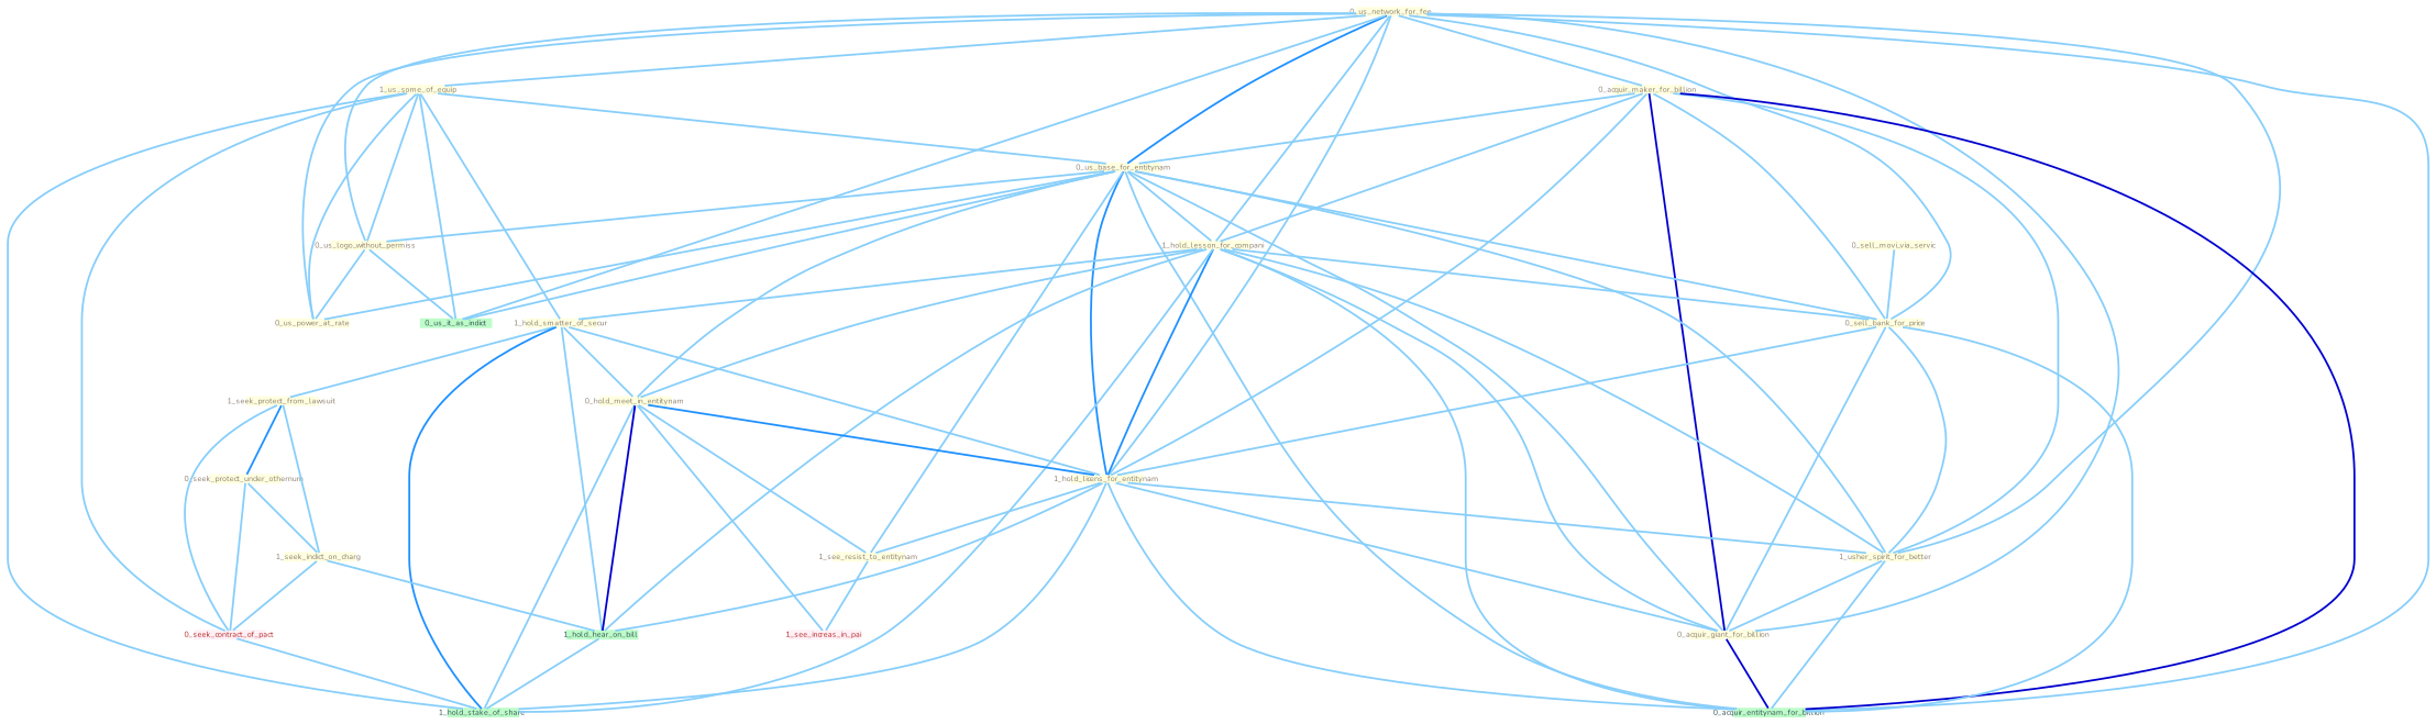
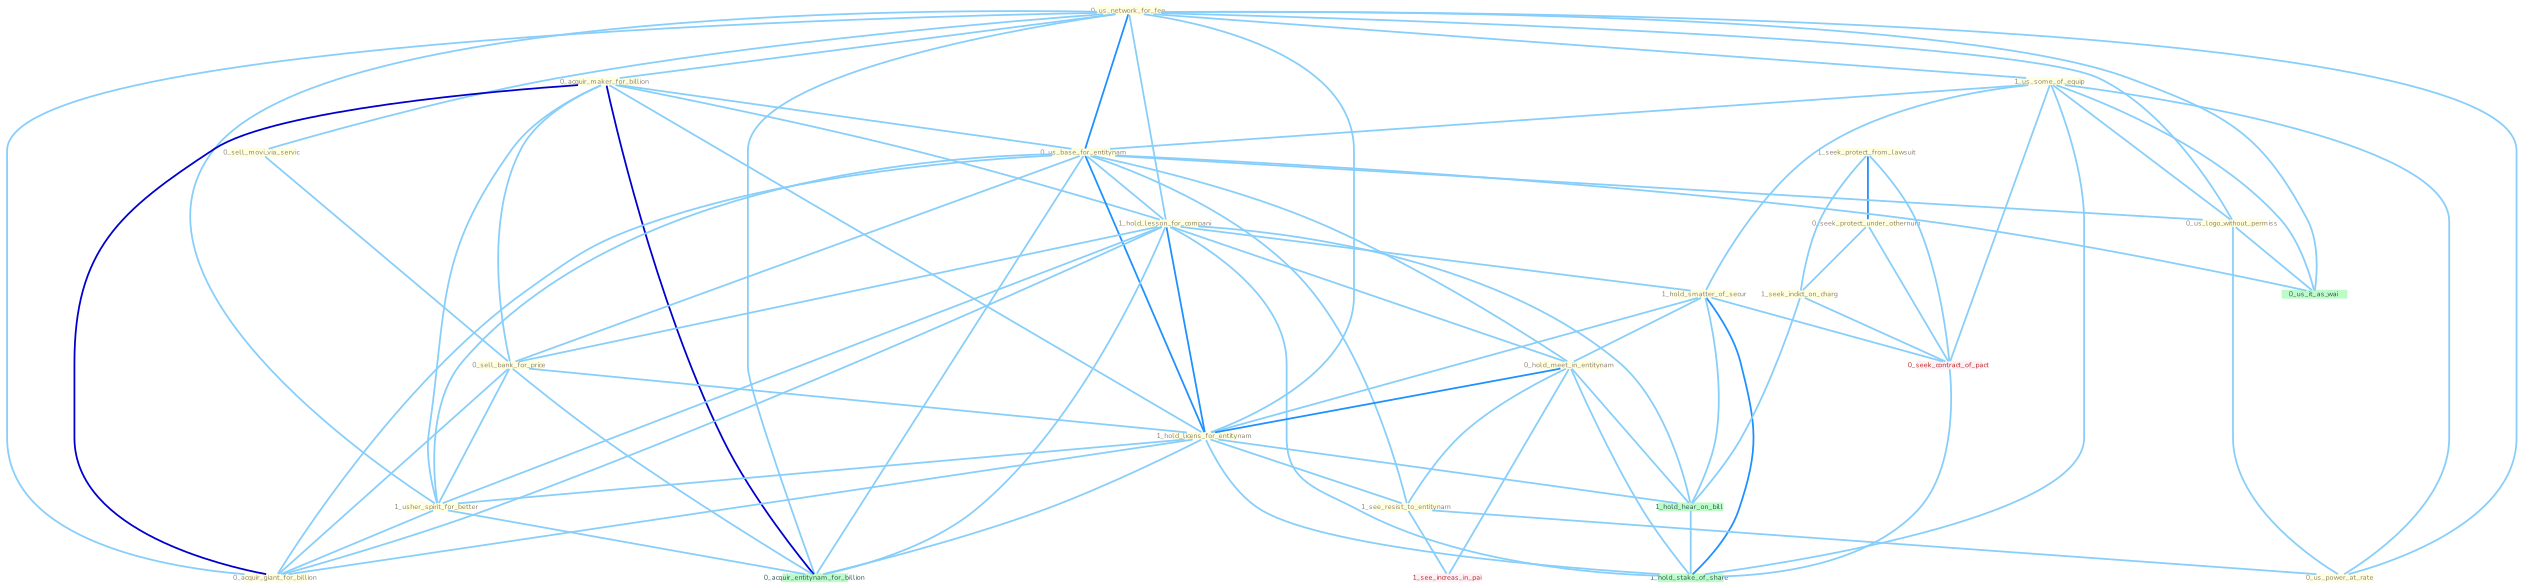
  graph {
    fontname=Nunito
    node [color="#ffffe0" fixedsize=true fontcolor="#8b7d6b" fontname=Nunito fontsize=4 shape=polygon style=filled]
    edge [color="#87cefa" fontname=Nunito w=1]
    "0_us_network_for_fee " [height=.06 width=.5]
    "1_seek_protect_from_lawsuit " [height=.06 width=.5]
    "1_us_some_of_equip " [height=.06 width=.5]
    "0_acquir_maker_for_billion " [height=.06 width=.5]
    "0_us_base_for_entitynam " [height=.06 width=.5]
    "1_hold_lesson_for_compani " [height=.06 width=.5]
    "0_sell_movi_via_servic " [height=.06 width=.5]
    "1_hold_smatter_of_secur " [height=.06 width=.5]
    "0_hold_meet_in_entitynam " [height=.06 width=.5]
    "0_sell_bank_for_price " [height=.06 width=.5]
    "1_hold_licens_for_entitynam " [height=.06 width=.5]
    "0_us_logo_without_permiss " [height=.06 width=.5]
    "1_usher_spirit_for_better " [height=.06 width=.5]
    "0_us_power_at_rate " [height=.06 width=.5]
    "0_acquir_giant_for_billion " [height=.06 width=.5]
    "1_see_resist_to_entitynam " [height=.06 width=.5]
    "0_seek_protect_under_othernum " [height=.06 width=.5]
    "1_seek_indict_on_charg " [height=.06 width=.5]
    "0_seek_contract_of_pact " [color="#fff0f5" fontcolor="#b22222" height=.06 width=.5]
    "1_see_increas_in_pai " [color="#fff0f5" fontcolor="#b22222" height=.06 width=.5]
-   "0_us_it_as_wai " [color="#BDFCC9" fontcolor="#2f4f4f" height=.06 width=.5 label="0_us_it_as_indict"]
+   "0_us_it_as_wai " [color="#BDFCC9" fontcolor="#2f4f4f" height=.06 width=.5]
    "0_acquir_entitynam_for_billion " [color="#BDFCC9" fontcolor="#2f4f4f" height=.06 width=.5]
    "1_hold_stake_of_share " [color="#BDFCC9" fontcolor="#2f4f4f" height=.06 width=.5]
    "1_hold_hear_on_bill " [color="#BDFCC9" fontcolor="#2f4f4f" height=.06 width=.5]
    subgraph sub_1 {
      "0_us_network_for_fee "
      "1_seek_protect_from_lawsuit "
      "1_us_some_of_equip "
      "0_acquir_maker_for_billion "
      "0_us_base_for_entitynam "
      "1_hold_lesson_for_compani "
      "0_sell_movi_via_servic "
      "1_hold_smatter_of_secur "
      "0_hold_meet_in_entitynam "
      "0_sell_bank_for_price "
      "1_hold_licens_for_entitynam "
      "0_us_logo_without_permiss "
      "1_usher_spirit_for_better "
      "0_us_power_at_rate "
      "0_acquir_giant_for_billion "
      "1_see_resist_to_entitynam "
      "0_seek_protect_under_othernum "
      "1_seek_indict_on_charg "
    }
    subgraph sub_2 {
      "0_seek_contract_of_pact "
      "1_see_increas_in_pai "
    }
    "0_us_network_for_fee " -- "1_us_some_of_equip "
    "0_us_network_for_fee " -- "0_acquir_maker_for_billion "
    "0_us_network_for_fee " -- "0_us_base_for_entitynam " [color="#1e90ff" w=2]
    "0_us_network_for_fee " -- "1_hold_lesson_for_compani "
-   "0_us_network_for_fee " -- "0_sell_bank_for_price "
+   "0_us_network_for_fee " -- "0_sell_movi_via_servic "
    "0_us_network_for_fee " -- "1_hold_licens_for_entitynam "
    "0_us_network_for_fee " -- "0_us_logo_without_permiss "
    "0_us_network_for_fee " -- "1_usher_spirit_for_better "
    "0_us_network_for_fee " -- "0_us_power_at_rate "
    "0_us_network_for_fee " -- "0_acquir_giant_for_billion "
    "0_us_network_for_fee " -- "0_us_it_as_wai "
    "0_us_network_for_fee " -- "0_acquir_entitynam_for_billion "
    "1_seek_protect_from_lawsuit " -- "0_seek_protect_under_othernum " [color="#1e90ff" w=2]
    "1_seek_protect_from_lawsuit " -- "1_seek_indict_on_charg "
    "1_seek_protect_from_lawsuit " -- "0_seek_contract_of_pact "
    "1_us_some_of_equip " -- "0_us_base_for_entitynam "
    "1_us_some_of_equip " -- "1_hold_smatter_of_secur "
    "1_us_some_of_equip " -- "0_us_logo_without_permiss "
    "1_us_some_of_equip " -- "0_us_power_at_rate "
    "1_us_some_of_equip " -- "0_seek_contract_of_pact "
    "1_us_some_of_equip " -- "0_us_it_as_wai "
    "1_us_some_of_equip " -- "1_hold_stake_of_share "
    "0_acquir_maker_for_billion " -- "0_us_base_for_entitynam "
    "0_acquir_maker_for_billion " -- "1_hold_lesson_for_compani "
    "0_acquir_maker_for_billion " -- "0_sell_bank_for_price "
    "0_acquir_maker_for_billion " -- "1_hold_licens_for_entitynam "
    "0_acquir_maker_for_billion " -- "1_usher_spirit_for_better "
    "0_acquir_maker_for_billion " -- "0_acquir_giant_for_billion " [color="#0000cd" w=3]
    "0_acquir_maker_for_billion " -- "0_acquir_entitynam_for_billion " [color="#0000cd" w=3]
    "0_us_base_for_entitynam " -- "1_hold_lesson_for_compani "
    "0_us_base_for_entitynam " -- "0_hold_meet_in_entitynam "
    "0_us_base_for_entitynam " -- "0_sell_bank_for_price "
    "0_us_base_for_entitynam " -- "1_hold_licens_for_entitynam " [color="#1e90ff" w=2]
    "0_us_base_for_entitynam " -- "0_us_logo_without_permiss "
    "0_us_base_for_entitynam " -- "1_usher_spirit_for_better "
-   "0_us_base_for_entitynam " -- "0_us_power_at_rate "
+   "1_see_resist_to_entitynam " -- "0_us_power_at_rate "
    "0_us_base_for_entitynam " -- "0_acquir_giant_for_billion "
    "0_us_base_for_entitynam " -- "1_see_resist_to_entitynam "
    "0_us_base_for_entitynam " -- "0_us_it_as_wai "
    "0_us_base_for_entitynam " -- "0_acquir_entitynam_for_billion "
    "1_hold_lesson_for_compani " -- "1_hold_smatter_of_secur "
    "1_hold_lesson_for_compani " -- "0_hold_meet_in_entitynam "
    "1_hold_lesson_for_compani " -- "0_sell_bank_for_price "
    "1_hold_lesson_for_compani " -- "1_hold_licens_for_entitynam " [color="#1e90ff" w=2]
    "1_hold_lesson_for_compani " -- "1_usher_spirit_for_better "
    "1_hold_lesson_for_compani " -- "0_acquir_giant_for_billion "
    "1_hold_lesson_for_compani " -- "0_acquir_entitynam_for_billion "
    "1_hold_lesson_for_compani " -- "1_hold_stake_of_share "
    "1_hold_lesson_for_compani " -- "1_hold_hear_on_bill "
    "0_sell_movi_via_servic " -- "0_sell_bank_for_price "
    "1_hold_smatter_of_secur " -- "0_hold_meet_in_entitynam "
    "1_hold_smatter_of_secur " -- "1_hold_licens_for_entitynam "
-   "1_hold_smatter_of_secur " -- "1_seek_protect_from_lawsuit "
+   "1_hold_smatter_of_secur " -- "0_seek_contract_of_pact "
    "1_hold_smatter_of_secur " -- "1_hold_stake_of_share " [color="#1e90ff" w=2]
    "1_hold_smatter_of_secur " -- "1_hold_hear_on_bill "
    "0_hold_meet_in_entitynam " -- "1_hold_licens_for_entitynam " [color="#1e90ff" w=2]
    "0_hold_meet_in_entitynam " -- "1_see_resist_to_entitynam "
    "0_hold_meet_in_entitynam " -- "1_see_increas_in_pai "
    "0_hold_meet_in_entitynam " -- "1_hold_stake_of_share "
-   "0_hold_meet_in_entitynam " -- "1_hold_hear_on_bill " [color="#0000cd"]
+   "0_hold_meet_in_entitynam " -- "1_hold_hear_on_bill "
    "0_sell_bank_for_price " -- "1_hold_licens_for_entitynam "
    "0_sell_bank_for_price " -- "1_usher_spirit_for_better "
    "0_sell_bank_for_price " -- "0_acquir_giant_for_billion "
    "0_sell_bank_for_price " -- "0_acquir_entitynam_for_billion "
    "1_hold_licens_for_entitynam " -- "1_usher_spirit_for_better "
    "1_hold_licens_for_entitynam " -- "0_acquir_giant_for_billion "
    "1_hold_licens_for_entitynam " -- "1_see_resist_to_entitynam "
    "1_hold_licens_for_entitynam " -- "0_acquir_entitynam_for_billion "
    "1_hold_licens_for_entitynam " -- "1_hold_stake_of_share "
    "1_hold_licens_for_entitynam " -- "1_hold_hear_on_bill "
    "0_us_logo_without_permiss " -- "0_us_power_at_rate "
    "0_us_logo_without_permiss " -- "0_us_it_as_wai "
    "1_usher_spirit_for_better " -- "0_acquir_giant_for_billion "
    "1_usher_spirit_for_better " -- "0_acquir_entitynam_for_billion "
-   "0_acquir_giant_for_billion " -- "0_acquir_entitynam_for_billion " [color="#0000cd" w=3]
    "1_see_resist_to_entitynam " -- "1_see_increas_in_pai "
    "0_seek_protect_under_othernum " -- "1_seek_indict_on_charg "
    "0_seek_protect_under_othernum " -- "0_seek_contract_of_pact "
    "1_seek_indict_on_charg " -- "0_seek_contract_of_pact "
    "1_seek_indict_on_charg " -- "1_hold_hear_on_bill "
    "0_seek_contract_of_pact " -- "1_hold_stake_of_share "
    "1_hold_hear_on_bill " -- "1_hold_stake_of_share "
  }
